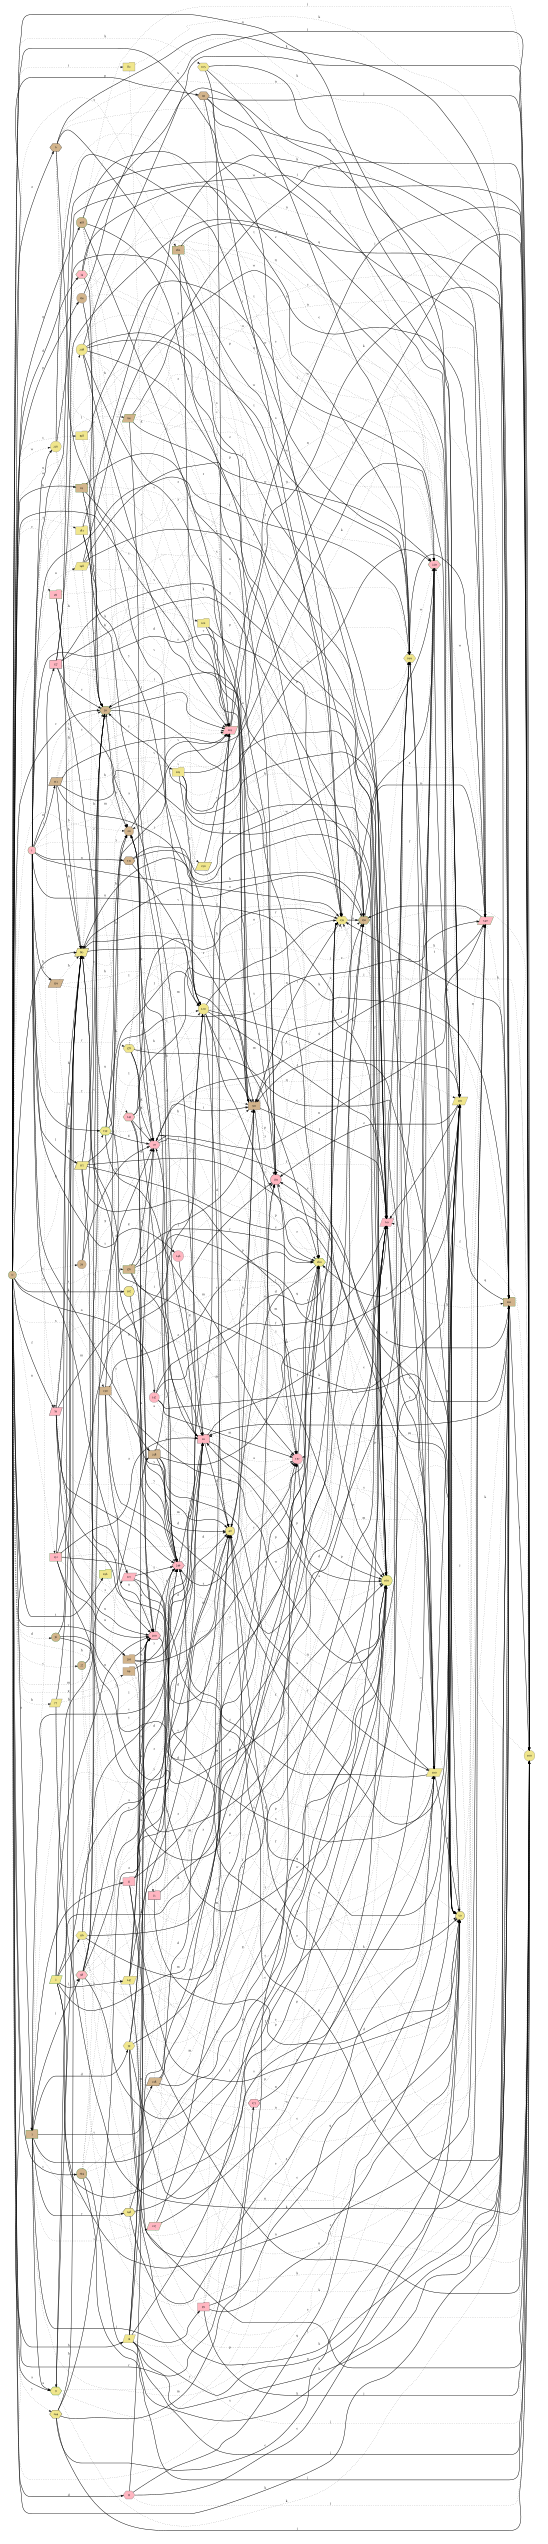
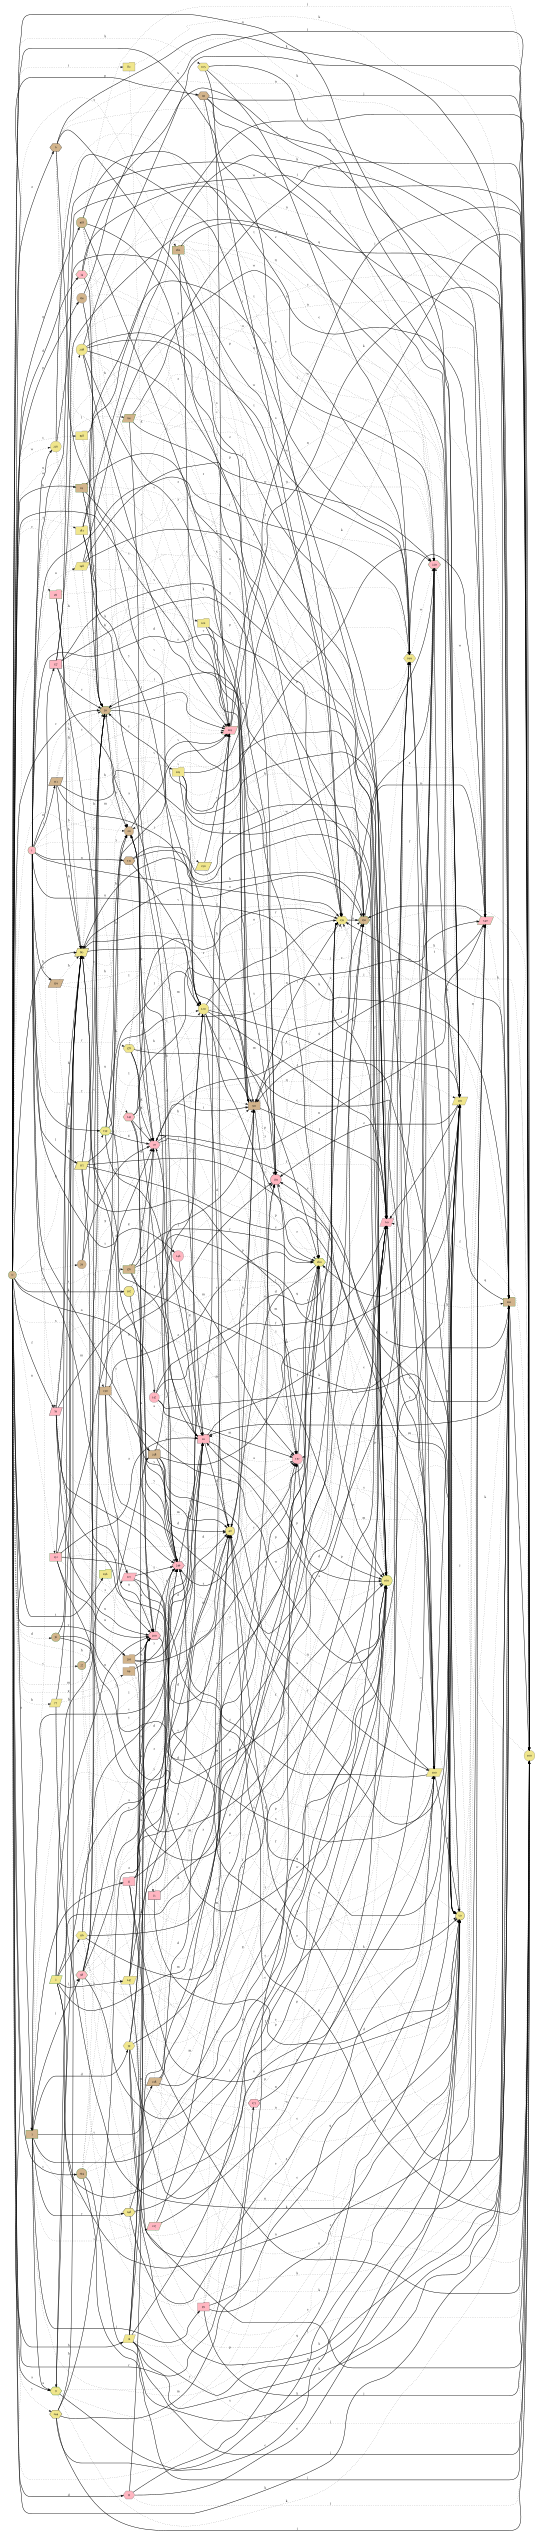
  strict digraph {
    fontname="Playfair Display"
    rankdir=LR
    node [color=gray40 fillcolor=khaki fontname="Playfair Display" shape=hexagon style=filled]
    edge [fontname="Playfair Display" style=bold]
    0 [color=darkgreen fillcolor=tan shape=circle]
    3 [color=darkgreen fillcolor=tan shape=folder]
    6 [color=black fillcolor=tan]
    9 [color=darkgreen]
    19 [color=darkgreen fillcolor=tan shape=folder]
    20 [fillcolor=tan shape=circle]
    27 [color=darkgreen fillcolor=tan shape=circle]
    29 [fillcolor=tan shape=circle]
    30 [color=darkgreen fillcolor=tan]
    34 [color=darkgreen fillcolor=lightpink]
    35 [fillcolor=lightpink]
    36 [color=darkgreen fillcolor=tan shape=circle]
    49 [color=darkgreen fillcolor=lightpink shape=folder]
    59 [color=black fillcolor=lightpink shape=parallelogram]
    69 [fillcolor=tan shape=folder]
    73 [color=black fillcolor=lightpink shape=folder]
    74 [shape=parallelogram]
    77 [shape=parallelogram]
    80 [color=black shape=parallelogram]
    82 [shape=folder]
    90 [fillcolor=tan shape=folder]
    101 [shape=folder]
    105
    107 [color=black shape=circle]
    110 [color=darkgreen fillcolor=tan shape=folder]
    127 [fillcolor=lightpink shape=parallelogram]
    132 [color=darkgreen fillcolor=lightpink shape=folder]
    147 [fillcolor=lightpink shape=circle]
    151 [color=black fillcolor=tan]
    154 [fillcolor=tan shape=circle]
    159 [color=darkgreen]
    168 [color=darkgreen fillcolor=tan shape=circle]
    170 [shape=parallelogram]
    173 [color=black fillcolor=lightpink]
    176 [color=darkgreen fillcolor=tan shape=folder]
    181 [shape=folder]
    n37 [color=darkgreen fillcolor=tan label=182 shape=folder]
    190 [shape=parallelogram]
    194 [color=darkgreen fillcolor=tan shape=circle]
    196 [color=darkgreen shape=folder]
    198 [shape=folder]
    208 [shape=circle]
    216 [fillcolor=tan shape=folder]
    226 [shape=circle]
    230 [fillcolor=tan shape=folder]
    239
    244 [color=black]
    140 [color=darkgreen fillcolor=lightpink shape=parallelogram]
    199
    98 [color=darkgreen fillcolor=lightpink]
    37 [fillcolor=lightpink shape=folder]
    39
    99 [fillcolor=lightpink shape=folder]
    217 [color=darkgreen fillcolor=lightpink shape=parallelogram]
    218 [color=black fillcolor=tan shape=parallelogram]
    219 [color=darkgreen fillcolor=lightpink shape=parallelogram]
    248 [color=black]
    259 [color=black fillcolor=lightpink shape=circle]
    229 [color=darkgreen fillcolor=lightpink]
    120 [shape=circle]
    160 [color=darkgreen shape=circle]
    180 [color=darkgreen]
    50 [color=black shape=circle]
    70 [fillcolor=lightpink]
    100 [shape=circle]
    60 [fillcolor=lightpink shape=parallelogram]
    40 [color=black shape=circle]
    150 [color=darkgreen fillcolor=tan]
    209 [color=black fillcolor=lightpink]
    10 [color=black fillcolor=lightpink shape=folder]
    130 [fillcolor=lightpink shape=circle]
    249 [color=black fillcolor=lightpink]
    1 [color=darkgreen fillcolor=lightpink shape=circle]
    94 [color=darkgreen fillcolor=tan shape=parallelogram]
    113 [color=black fillcolor=tan shape=parallelogram]
    115 [color=black shape=parallelogram]
    129 [shape=folder]
    135 [color=black fillcolor=tan]
    137 [color=black fillcolor=lightpink shape=folder]
    139 [color=black fillcolor=tan shape=parallelogram]
    148 [shape=parallelogram]
    178
    245 [color=darkgreen fillcolor=lightpink]
    246 [fillcolor=lightpink shape=circle]
    250 [color=black shape=parallelogram]
    258 [color=black fillcolor=tan shape=folder]
    2 [color=darkgreen shape=parallelogram]
    116
    247 [shape=parallelogram]
    0 -> 3 [label=a]
    0 -> 6 [label=a]
    0 -> 9 [label=a]
    0 -> 19 [label=b]
    0 -> 20 [label=b style=dotted]
    0 -> 27 [label=c style=dotted]
    0 -> 29 [label=c style=dotted]
    0 -> 30 [label=c]
    0 -> 34 [label=d]
    0 -> 35 [label=d]
    0 -> 36 [label=d style=dotted]
    0 -> 49 [label=e style=dotted]
    0 -> 59 [label=f]
    0 -> 69 [label=g style=dotted]
    0 -> 73 [label=h style=dotted]
    0 -> 74 [label=h]
    0 -> 77 [label=h style=dotted]
    0 -> 80 [label=h]
    0 -> 82 [label=i style=dotted]
    0 -> 90 [label=i]
    0 -> 101 [label=k style=dotted]
    0 -> 105 [label=k style=dotted]
    0 -> 107 [label=k]
    0 -> 110 [label=k]
    0 -> 127 [label=m style=dotted]
    0 -> 132 [label=n style=dotted]
    0 -> 147 [label=o]
    0 -> 151 [label=p]
    0 -> 154 [label=p]
    0 -> 159 [label=p style=dotted]
    0 -> 168 [label=q]
    0 -> 170 [label=q]
    0 -> 173 [label=r]
    0 -> 176 [label=r style=dotted]
    0 -> 181 [label=s style=dotted]
    0 -> n37 [label=s style=dotted]
    0 -> 190 [label=s style=dotted]
    0 -> 194 [label=t]
    0 -> 196 [label=t]
    0 -> 198 [label=t style=dotted]
    0 -> 208 [label=u style=dotted]
    0 -> 216 [label=v]
    0 -> 226 [label=w style=dotted]
    0 -> 230 [label=x style=dotted]
    0 -> 239 [label=x]
    0 -> 244 [label=y style=dotted]
    3 -> 9 [label=a]
    3 -> 30 [label=c style=dotted]
    3 -> 190 [label=s style=dotted]
    3 -> 140 [label=n style=dotted]
    3 -> 199 [label=t]
    3 -> 98 [label=j]
    3 -> 37 [label=d]
    3 -> 39 [label=d]
    3 -> 99 [label=j]
    3 -> 217 [label=v style=dotted]
    3 -> 218 [label=v]
    3 -> 219 [label=v]
    3 -> 248 [label=y]
    3 -> 259 [label=z style=dotted]
    6 -> 80 [label=h style=dotted]
    6 -> 110 [label=k]
    6 -> 140 [label=n style=dotted]
    6 -> 219 [label=v style=dotted]
    6 -> 229 [label=w style=dotted]
    6 -> 120 [label=l]
    6 -> 160 [label=p]
    9 -> 80 [label=h]
    9 -> 110 [label=k style=dotted]
    9 -> 160 [label=p style=dotted]
    9 -> 180 [label=r style=dotted]
    19 -> 20 [label=b style=dotted]
    19 -> 30 [label=c style=dotted]
    19 -> 90 [label=i]
    19 -> 170 [label=q style=dotted]
    19 -> 239 [label=x]
    19 -> 219 [label=v style=dotted]
    19 -> 120 [label=l]
    19 -> 180 [label=r style=dotted]
    19 -> 50 [label=e style=dotted]
    20 -> 30 [label=c style=dotted]
    20 -> 140 [label=n style=dotted]
    20 -> 219 [label=v]
    20 -> 70 [label=g style=dotted]
    27 -> 20 [label=b style=dotted]
    27 -> 30 [label=c]
    27 -> 190 [label=s style=dotted]
    27 -> 100 [label=j style=dotted]
    29 -> 30 [label=c]
    29 -> 50 [label=e style=dotted]
    29 -> 70 [label=g]
    30 -> 20 [label=b]
    30 -> 80 [label=h style=dotted]
    30 -> 170 [label=q style=dotted]
    30 -> 219 [label=v]
    30 -> 60 [label=f]
    30 -> 40 [label=d style=dotted]
    30 -> 150 [label=o]
    34 -> 30 [label=c]
    34 -> 239 [label=x style=dotted]
    34 -> 140 [label=n]
    34 -> 259 [label=z style=dotted]
    34 -> 50 [label=e]
    35 -> 170 [label=q]
    35 -> 50 [label=e]
    35 -> 100 [label=j style=dotted]
    35 -> 209 [label=u]
    36 -> 80 [label=h]
    36 -> 160 [label=p]
    36 -> 60 [label=f]
    49 -> 80 [label=h style=dotted]
    49 -> 239 [label=x style=dotted]
    49 -> 229 [label=w style=dotted]
    49 -> 160 [label=p style=dotted]
    49 -> 209 [label=u]
    49 -> 10 [label=a]
    59 -> 80 [label=h]
    59 -> 90 [label=i]
    59 -> 190 [label=s]
    59 -> 120 [label=l style=dotted]
    59 -> 50 [label=e style=dotted]
    59 -> 70 [label=g style=dotted]
    59 -> 60 [label=f style=dotted]
    59 -> 209 [label=u]
    59 -> 130 [label=m style=dotted]
    59 -> 249 [label=y]
    69 -> 259 [label=z style=dotted]
    69 -> 100 [label=j style=dotted]
    69 -> 209 [label=u style=dotted]
    69 -> 249 [label=y]
    73 -> 259 [label=z style=dotted]
    73 -> 160 [label=p style=dotted]
    73 -> 50 [label=e]
    73 -> 60 [label=f]
    73 -> 249 [label=y style=dotted]
    74 -> 110 [label=k]
    74 -> 140 [label=n]
    74 -> 219 [label=v]
    74 -> 160 [label=p style=dotted]
    74 -> 100 [label=j]
    74 -> 60 [label=f]
    74 -> 40 [label=d]
    74 -> 209 [label=u]
    77 -> 80 [label=h]
    77 -> 110 [label=k]
    77 -> 140 [label=n style=dotted]
    77 -> 249 [label=y style=dotted]
    80 -> 30 [label=c style=dotted]
    80 -> 120 [label=l]
    80 -> 180 [label=r]
    80 -> 150 [label=o]
    80 -> 10 [label=a]
    82 -> 110 [label=k style=dotted]
    82 -> 70 [label=g style=dotted]
    90 -> 259 [label=z style=dotted]
    90 -> 60 [label=f]
    90 -> 40 [label=d style=dotted]
    90 -> 130 [label=m]
    101 -> 219 [label=v]
    101 -> 259 [label=z]
    101 -> 160 [label=p]
    105 -> 170 [label=q]
    105 -> 199 [label=t]
    105 -> 219 [label=v]
    105 -> 229 [label=w style=dotted]
    107 -> 90 [label=i style=dotted]
    107 -> 190 [label=s style=dotted]
    107 -> 239 [label=x style=dotted]
    107 -> 219 [label=v style=dotted]
    107 -> 70 [label=g style=dotted]
    107 -> 40 [label=d]
    110 -> 30 [label=c style=dotted]
    110 -> 170 [label=q]
    110 -> 239 [label=x]
    110 -> 259 [label=z]
    110 -> 100 [label=j]
    110 -> 40 [label=d]
    110 -> 10 [label=a]
    127 -> 170 [label=q]
    127 -> 50 [label=e]
    127 -> 209 [label=u style=dotted]
    127 -> 249 [label=y]
    132 -> 80 [label=h]
    132 -> 140 [label=n style=dotted]
    132 -> 259 [label=z]
    132 -> 160 [label=p]
    132 -> 180 [label=r style=dotted]
    132 -> 150 [label=o]
    132 -> 209 [label=u]
    132 -> 10 [label=a]
    147 -> 170 [label=q]
    147 -> 199 [label=t style=dotted]
    147 -> 120 [label=l style=dotted]
    147 -> 160 [label=p style=dotted]
    147 -> 60 [label=f]
    147 -> 150 [label=o]
    147 -> 130 [label=m]
    147 -> 249 [label=y style=dotted]
    151 -> 110 [label=k]
    151 -> 170 [label=q]
    151 -> 239 [label=x]
    151 -> 219 [label=v style=dotted]
    151 -> 100 [label=j]
    154 -> 30 [label=c]
    154 -> 199 [label=t style=dotted]
    154 -> 259 [label=z style=dotted]
    154 -> 100 [label=j]
    154 -> 249 [label=y style=dotted]
    159 -> 20 [label=b]
    159 -> 170 [label=q style=dotted]
    159 -> 219 [label=v]
    159 -> 120 [label=l]
    159 -> 70 [label=g]
    159 -> 10 [label=a style=dotted]
    159 -> 130 [label=m]
    168 -> 20 [label=b style=dotted]
    168 -> 30 [label=c style=dotted]
    168 -> 90 [label=i]
    168 -> 110 [label=k style=dotted]
    168 -> 199 [label=t]
    168 -> 219 [label=v style=dotted]
    168 -> 259 [label=z]
    168 -> 100 [label=j style=dotted]
    170 -> 90 [label=i]
    170 -> 140 [label=n style=dotted]
    170 -> 259 [label=z]
    170 -> 180 [label=r]
    170 -> 60 [label=f]
    173 -> 259 [label=z style=dotted]
    173 -> 160 [label=p]
    176 -> 90 [label=i style=dotted]
    176 -> 110 [label=k]
    176 -> 170 [label=q]
    176 -> 199 [label=t style=dotted]
    176 -> 180 [label=r]
    176 -> 70 [label=g]
    176 -> 130 [label=m style=dotted]
    176 -> 249 [label=y]
    181 -> 20 [label=b style=dotted]
    181 -> 30 [label=c]
    181 -> 110 [label=k]
    181 -> 239 [label=x style=dotted]
+   181 -> 100 [label=j]
    181 -> 249 [label=y]
    n37 -> 170 [label=q]
    n37 -> 239 [label=x style=dotted]
    n37 -> 219 [label=v]
    n37 -> 259 [label=z]
    n37 -> 229 [label=w style=dotted]
    n37 -> 120 [label=l style=dotted]
    n37 -> 180 [label=r style=dotted]
    n37 -> 50 [label=e style=dotted]
    190 -> 170 [label=q]
    190 -> 50 [label=e]
    190 -> 60 [label=f]
    190 -> 10 [label=a]
    190 -> 130 [label=m style=dotted]
    190 -> 249 [label=y]
    194 -> 30 [label=c style=dotted]
    194 -> 110 [label=k]
    194 -> 239 [label=x style=dotted]
    194 -> 100 [label=j]
    194 -> 10 [label=a style=dotted]
    194 -> 130 [label=m style=dotted]
    194 -> 249 [label=y style=dotted]
    196 -> 20 [label=b style=dotted]
    196 -> 199 [label=t style=dotted]
    196 -> 130 [label=m style=dotted]
    198 -> 30 [label=c style=dotted]
    198 -> 229 [label=w]
    198 -> 40 [label=d style=dotted]
    208 -> 30 [label=c style=dotted]
    208 -> 239 [label=x]
    208 -> 140 [label=n style=dotted]
    208 -> 199 [label=t]
    208 -> 219 [label=v]
    208 -> 259 [label=z]
    208 -> 180 [label=r style=dotted]
    208 -> 100 [label=j]
    208 -> 60 [label=f]
    216 -> 239 [label=x]
    216 -> 160 [label=p]
    216 -> 40 [label=d]
    216 -> 209 [label=u]
    226 -> 80 [label=h style=dotted]
    226 -> 199 [label=t]
    226 -> 229 [label=w style=dotted]
    226 -> 150 [label=o]
    226 -> 209 [label=u style=dotted]
    230 -> 20 [label=b]
    230 -> 170 [label=q]
    230 -> 229 [label=w]
    230 -> 180 [label=r]
    230 -> 50 [label=e style=dotted]
    230 -> 70 [label=g style=dotted]
    230 -> 209 [label=u]
    239 -> 80 [label=h style=dotted]
    239 -> 90 [label=i]
    239 -> 170 [label=q style=dotted]
    239 -> 150 [label=o]
    244 -> 80 [label=h]
    244 -> 50 [label=e]
    244 -> 100 [label=j]
    244 -> 10 [label=a]
    244 -> 130 [label=m]
    140 -> 110 [label=k style=dotted]
    140 -> 239 [label=x style=dotted]
    140 -> 199 [label=t]
    140 -> 229 [label=w style=dotted]
    140 -> 70 [label=g]
    140 -> 150 [label=o]
    199 -> 30 [label=c style=dotted]
    199 -> 190 [label=s]
    199 -> 259 [label=z style=dotted]
    199 -> 229 [label=w style=dotted]
    199 -> 40 [label=d]
    98 -> 30 [label=c]
    98 -> 90 [label=i]
    98 -> 110 [label=k style=dotted]
    98 -> 259 [label=z style=dotted]
    98 -> 160 [label=p]
    98 -> 50 [label=e style=dotted]
    98 -> 70 [label=g]
    98 -> 150 [label=o style=dotted]
    98 -> 10 [label=a]
    98 -> 130 [label=m style=dotted]
    37 -> 180 [label=r]
    37 -> 50 [label=e]
    37 -> 70 [label=g]
    37 -> 100 [label=j]
    37 -> 60 [label=f style=dotted]
    37 -> 40 [label=d]
    39 -> 110 [label=k]
    39 -> 229 [label=w]
    39 -> 120 [label=l]
    39 -> 180 [label=r]
    39 -> 50 [label=e]
    39 -> 209 [label=u]
    39 -> 130 [label=m style=dotted]
    99 -> 170 [label=q]
    99 -> 239 [label=x style=dotted]
    99 -> 219 [label=v style=dotted]
    99 -> 160 [label=p style=dotted]
    99 -> 50 [label=e]
    99 -> 100 [label=j]
    217 -> 160 [label=p]
    217 -> 180 [label=r]
    217 -> 50 [label=e style=dotted]
    217 -> 249 [label=y style=dotted]
    218 -> 190 [label=s style=dotted]
    218 -> 140 [label=n style=dotted]
    218 -> 259 [label=z]
    218 -> 160 [label=p]
    218 -> 60 [label=f style=dotted]
    218 -> 40 [label=d]
    218 -> 249 [label=y style=dotted]
    219 -> 110 [label=k]
    219 -> 180 [label=r style=dotted]
    219 -> 100 [label=j]
    248 -> 190 [label=s]
    248 -> 160 [label=p]
    248 -> 100 [label=j style=dotted]
    248 -> 60 [label=f]
    248 -> 40 [label=d style=dotted]
    248 -> 209 [label=u style=dotted]
    259 -> 80 [label=h style=dotted]
    259 -> 199 [label=t style=dotted]
    259 -> 180 [label=r style=dotted]
    259 -> 50 [label=e style=dotted]
    259 -> 130 [label=m]
    229 -> 90 [label=i]
    229 -> 170 [label=q]
    229 -> 60 [label=f style=dotted]
    229 -> 249 [label=y style=dotted]
    120 -> 90 [label=i]
    120 -> 110 [label=k style=dotted]
    120 -> 239 [label=x]
    120 -> 219 [label=v style=dotted]
    120 -> 180 [label=r]
    120 -> 50 [label=e]
    120 -> 100 [label=j style=dotted]
    120 -> 60 [label=f]
    120 -> 40 [label=d]
    160 -> 30 [label=c]
    160 -> 229 [label=w style=dotted]
    160 -> 50 [label=e style=dotted]
    160 -> 100 [label=j style=dotted]
    180 -> 239 [label=x style=dotted]
    180 -> 259 [label=z style=dotted]
    180 -> 160 [label=p]
    180 -> 40 [label=d]
    50 -> 110 [label=k style=dotted]
    50 -> 239 [label=x style=dotted]
    50 -> 199 [label=t]
    70 -> 20 [label=b]
    70 -> 90 [label=i]
    70 -> 239 [label=x style=dotted]
    70 -> 140 [label=n]
    70 -> 160 [label=p style=dotted]
    70 -> 50 [label=e]
    70 -> 40 [label=d style=dotted]
    70 -> 10 [label=a]
    70 -> 130 [label=m style=dotted]
    70 -> 249 [label=y style=dotted]
    100 -> 60 [label=f style=dotted]
    100 -> 40 [label=d]
    100 -> 130 [label=m style=dotted]
    60 -> 20 [label=b style=dotted]
    60 -> 110 [label=k style=dotted]
    60 -> 190 [label=s]
    60 -> 199 [label=t]
    40 -> 90 [label=i]
    40 -> 110 [label=k style=dotted]
    40 -> 70 [label=g style=dotted]
    150 -> 80 [label=h]
    150 -> 110 [label=k style=dotted]
    150 -> 140 [label=n]
    150 -> 160 [label=p style=dotted]
    150 -> 60 [label=f style=dotted]
    209 -> 190 [label=s style=dotted]
    209 -> 229 [label=w]
    209 -> 249 [label=y]
    10 -> 9 [label=a]
    10 -> 20 [label=b]
    10 -> 160 [label=p]
    10 -> 60 [label=f]
    10 -> 40 [label=d]
    130 -> 90 [label=i style=dotted]
    130 -> 190 [label=s style=dotted]
    130 -> 160 [label=p]
    130 -> 180 [label=r]
    130 -> 10 [label=a style=dotted]
    249 -> 20 [label=b]
    249 -> 80 [label=h]
    249 -> 190 [label=s style=dotted]
    249 -> 140 [label=n style=dotted]
    249 -> 180 [label=r]
    249 -> 50 [label=e style=dotted]
    249 -> 40 [label=d style=dotted]
    249 -> 10 [label=a]
    1 -> 59 [label=f style=dotted]
    1 -> 127 [label=m]
    1 -> 159 [label=p]
    1 -> 170 [label=q style=dotted]
    1 -> 226 [label=w]
    1 -> 239 [label=x]
    1 -> 140 [label=n]
    1 -> 199 [label=t]
    1 -> 229 [label=w style=dotted]
    1 -> 180 [label=r]
    1 -> 60 [label=f]
    1 -> 94 [label=j style=dotted]
    1 -> 113 [label=l]
    1 -> 115 [label=l]
    1 -> 129 [label=m style=dotted]
    1 -> 135 [label=n]
    1 -> 137 [label=n]
    1 -> 139 [label=n]
    1 -> 148 [label=o style=dotted]
    1 -> 178 [label=r style=dotted]
    1 -> 245 [label=y style=dotted]
    1 -> 246 [label=y]
    1 -> 250 [label=z style=dotted]
    1 -> 258 [label=z]
    94 -> 140 [label=n style=dotted]
    94 -> 199 [label=t style=dotted]
    94 -> 229 [label=w style=dotted]
    94 -> 70 [label=g]
    94 -> 100 [label=j]
    94 -> 60 [label=f]
    113 -> 30 [label=c style=dotted]
    113 -> 80 [label=h]
    113 -> 90 [label=i]
    113 -> 199 [label=t style=dotted]
    113 -> 219 [label=v style=dotted]
    113 -> 160 [label=p]
-   113 -> 50 [label=e]
+   9 -> 50 [label=e]
    113 -> 100 [label=j style=dotted]
    115 -> 30 [label=c]
    115 -> 190 [label=s]
    115 -> 140 [label=n]
    115 -> 219 [label=v style=dotted]
    115 -> 160 [label=p]
    115 -> 50 [label=e]
    115 -> 209 [label=u]
    129 -> 110 [label=k style=dotted]
    129 -> 190 [label=s]
    129 -> 229 [label=w]
    129 -> 120 [label=l]
    129 -> 100 [label=j]
    135 -> 90 [label=i]
    135 -> 229 [label=w]
    135 -> 160 [label=p]
    135 -> 70 [label=g style=dotted]
    137 -> 30 [label=c]
    137 -> 80 [label=h]
    137 -> 90 [label=i style=dotted]
    137 -> 110 [label=k]
    137 -> 160 [label=p style=dotted]
    137 -> 100 [label=j]
    137 -> 60 [label=f]
    137 -> 150 [label=o]
    139 -> 80 [label=h style=dotted]
    139 -> 120 [label=l style=dotted]
    139 -> 130 [label=m style=dotted]
    139 -> 249 [label=y style=dotted]
    148 -> 20 [label=b style=dotted]
    148 -> 30 [label=c style=dotted]
    148 -> 140 [label=n]
    148 -> 229 [label=w]
    148 -> 60 [label=f]
    148 -> 150 [label=o style=dotted]
    178 -> 190 [label=s style=dotted]
    178 -> 219 [label=v style=dotted]
    178 -> 120 [label=l style=dotted]
    178 -> 160 [label=p style=dotted]
    178 -> 50 [label=e]
    178 -> 70 [label=g]
    178 -> 100 [label=j style=dotted]
    178 -> 150 [label=o style=dotted]
    178 -> 209 [label=u style=dotted]
    178 -> 10 [label=a]
    245 -> 90 [label=i style=dotted]
    245 -> 110 [label=k]
    245 -> 239 [label=x]
    245 -> 70 [label=g]
    245 -> 209 [label=u]
    245 -> 249 [label=y]
    246 -> 50 [label=e style=dotted]
    246 -> 60 [label=f style=dotted]
    246 -> 10 [label=a]
    250 -> 199 [label=t style=dotted]
    250 -> 219 [label=v]
    250 -> 180 [label=r style=dotted]
    250 -> 130 [label=m style=dotted]
    258 -> 170 [label=q style=dotted]
    258 -> 190 [label=s]
    258 -> 259 [label=z style=dotted]
    258 -> 120 [label=l]
    258 -> 40 [label=d]
    258 -> 150 [label=o]
    258 -> 130 [label=m style=dotted]
    258 -> 249 [label=y]
    2 -> 190 [label=s]
    2 -> 239 [label=x]
    2 -> 140 [label=n]
    2 -> 98 [label=j style=dotted]
    2 -> 120 [label=l style=dotted]
    2 -> 209 [label=u]
    2 -> 130 [label=m]
    2 -> 258 [label=z]
    2 -> 116 [label=l]
    2 -> 247 [label=y]
    116 -> 30 [label=c style=dotted]
    116 -> 239 [label=x]
    116 -> 229 [label=w style=dotted]
    116 -> 160 [label=p style=dotted]
    116 -> 100 [label=j style=dotted]
    116 -> 60 [label=f]
    116 -> 40 [label=d style=dotted]
    116 -> 10 [label=a]
    116 -> 249 [label=y style=dotted]
    247 -> 110 [label=k style=dotted]
    247 -> 50 [label=e style=dotted]
    247 -> 100 [label=j]
    247 -> 40 [label=d]
    247 -> 209 [label=u]
    247 -> 130 [label=m style=dotted]
    247 -> 249 [label=y]
  }
